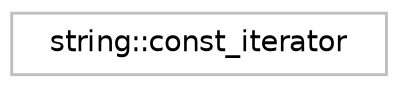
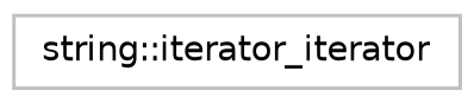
  digraph {
    rankdir=LR
-   n1 [color=grey75 fillcolor=white fontname=Helvetica fontsize=10 height=0.2 label="string::const_iterator" shape=record style=filled width=0.4]
+   n1 [color=grey75 fillcolor=white fontname=Helvetica fontsize=10 height=0.2 label="string::iterator_iterator" shape=record style=filled width=0.4]
  }
